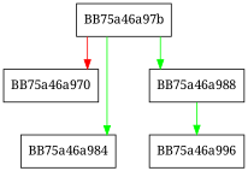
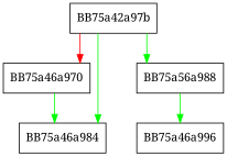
  digraph {
    fontname="Noto Serif"
    splines=ortho
    node [fontname="Noto Serif" shape=box]
    edge [color=green fontname="Noto Serif"]
    BB75a46a970
    BB75a46a984
-   BB75a46a97b
-   BB75a46a988
+   BB75a46a97b [label=BB75a42a97b]
+   BB75a46a988 [label=BB75a56a988]
    BB75a46a996
+   BB75a46a970 -> BB75a46a984
    BB75a46a97b -> BB75a46a970 [color=red]
    BB75a46a97b -> BB75a46a984
    BB75a46a97b -> BB75a46a988
    BB75a46a988 -> BB75a46a996
  }
